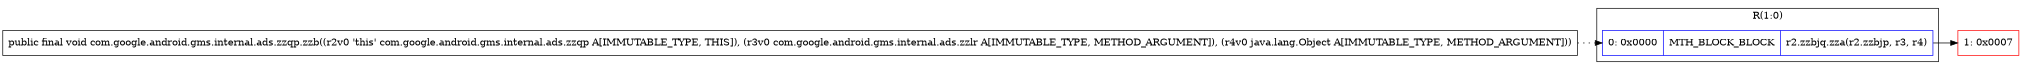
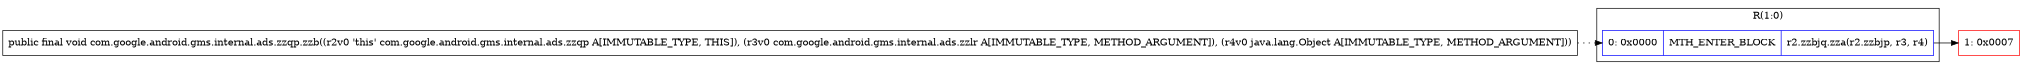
  digraph {
    rankdir=LR
    node [shape=record]
-   n1 [color=blue label="{0\:\ 0x0000|MTH_BLOCK_BLOCK\l|r2.zzbjq.zza(r2.zzbjp, r3, r4)\l}"]
+   n1 [color=blue label="{0\:\ 0x0000|MTH_ENTER_BLOCK\l|r2.zzbjq.zza(r2.zzbjp, r3, r4)\l}"]
    n2 [color=red label="{1\:\ 0x0007}"]
    n3 [label="{public final void com.google.android.gms.internal.ads.zzqp.zzb((r2v0 'this' com.google.android.gms.internal.ads.zzqp A[IMMUTABLE_TYPE, THIS]), (r3v0 com.google.android.gms.internal.ads.zzlr A[IMMUTABLE_TYPE, METHOD_ARGUMENT]), (r4v0 java.lang.Object A[IMMUTABLE_TYPE, METHOD_ARGUMENT])) }"]
    subgraph cluster_1 {
      label="R(1:0)"
      n1
    }
    n1 -> n2 [style=solid]
    n3 -> n1 [style=dotted]
  }
